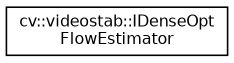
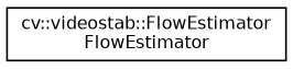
  digraph {
    rankdir=LR
-   n1 [color=black fillcolor=white fontname=Helvetica fontsize=10 height=0.2 label="cv::videostab::IDenseOpt\lFlowEstimator" shape=record style=filled width=0.4]
+   n1 [color=black fillcolor=white fontname=Helvetica fontsize=10 height=0.2 label="cv::videostab::FlowEstimator\lFlowEstimator" shape=record style=filled width=0.4]
  }
